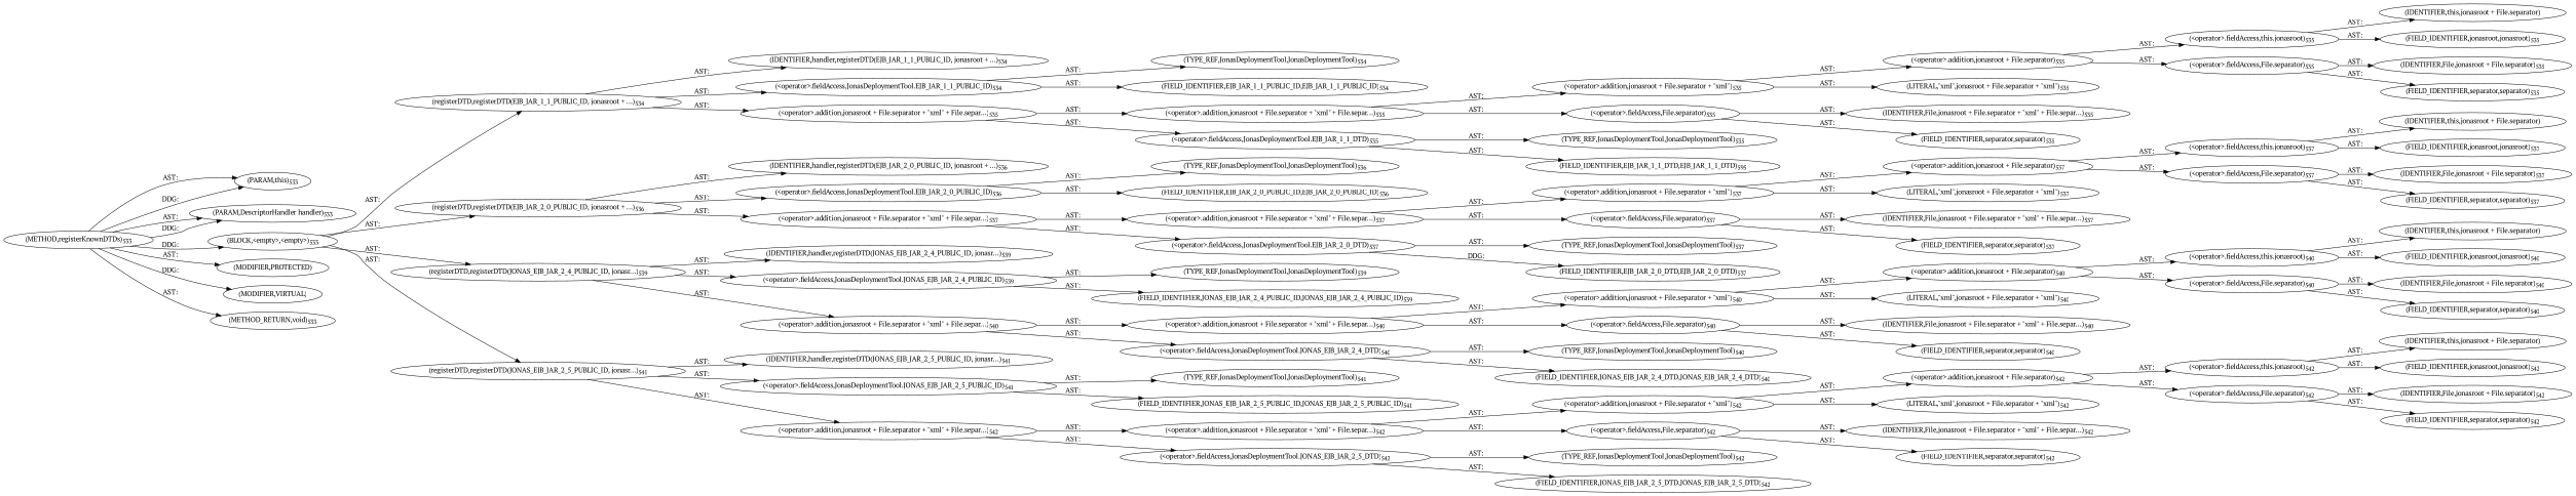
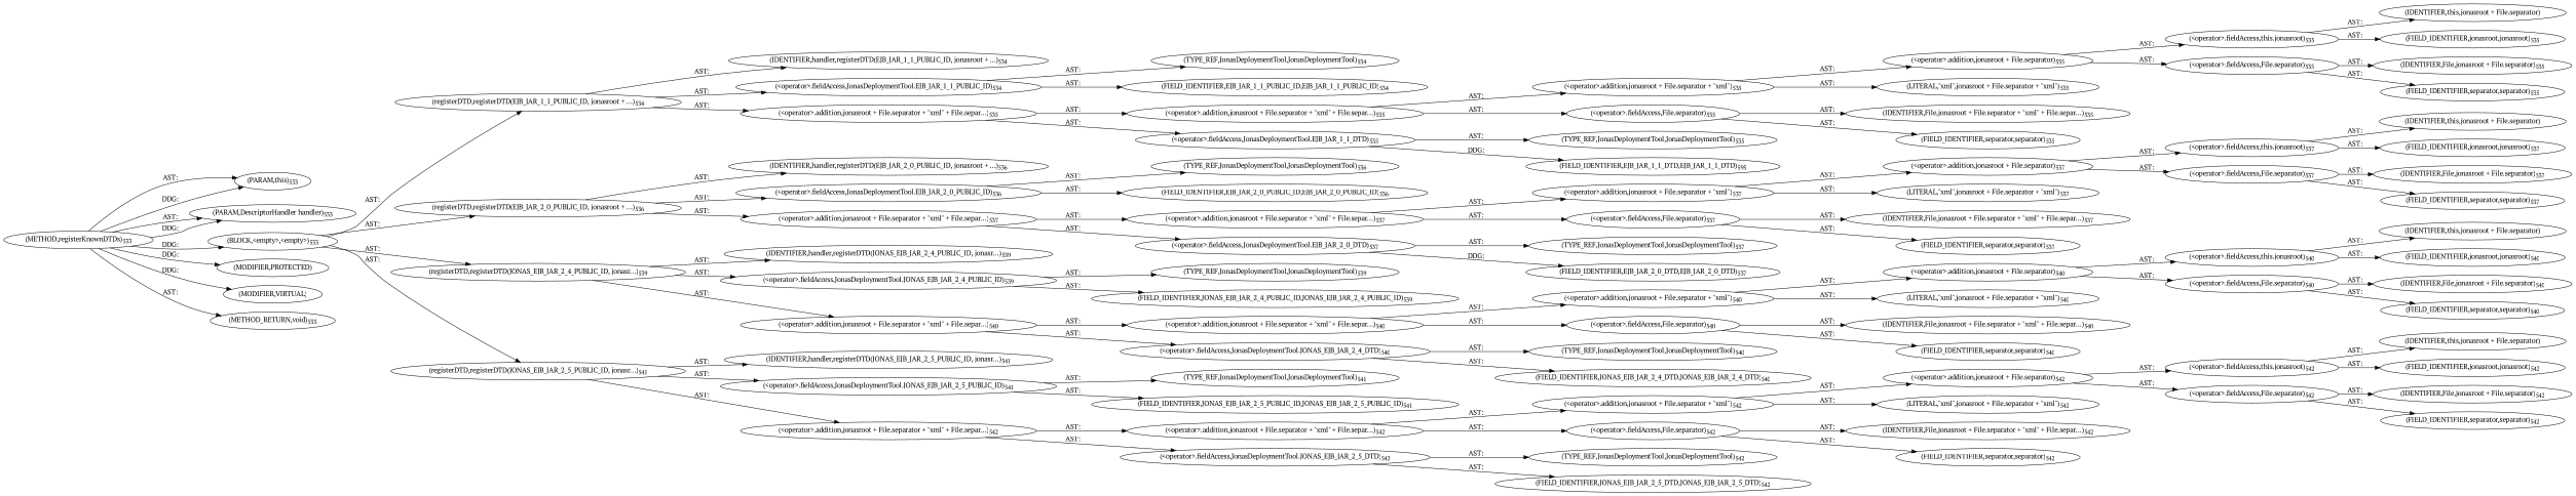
  digraph {
    fontname="PT Serif"
    rankdir=LR
    node [fontname="PT Serif"]
    edge [fontname="PT Serif"]
    n1 [label=<(METHOD,registerKnownDTDs)<SUB>533</SUB>>]
    n2 [label=<(PARAM,this)<SUB>533</SUB>>]
    n3 [label=<(PARAM,DescriptorHandler handler)<SUB>533</SUB>>]
    n4 [label=<(BLOCK,&lt;empty&gt;,&lt;empty&gt;)<SUB>533</SUB>>]
    n5 [label=<(MODIFIER,PROTECTED)>]
    n6 [label=<(MODIFIER,VIRTUAL)>]
    n7 [label=<(METHOD_RETURN,void)<SUB>533</SUB>>]
    n8 [label=<(registerDTD,registerDTD(EJB_JAR_1_1_PUBLIC_ID, jonasroot + ...)<SUB>534</SUB>>]
    n9 [label=<(registerDTD,registerDTD(EJB_JAR_2_0_PUBLIC_ID, jonasroot + ...)<SUB>536</SUB>>]
    n10 [label=<(registerDTD,registerDTD(JONAS_EJB_JAR_2_4_PUBLIC_ID, jonasr...)<SUB>539</SUB>>]
    n11 [label=<(registerDTD,registerDTD(JONAS_EJB_JAR_2_5_PUBLIC_ID, jonasr...)<SUB>541</SUB>>]
    n12 [label=<(IDENTIFIER,handler,registerDTD(EJB_JAR_1_1_PUBLIC_ID, jonasroot + ...)<SUB>534</SUB>>]
    n13 [label=<(&lt;operator&gt;.fieldAccess,JonasDeploymentTool.EJB_JAR_1_1_PUBLIC_ID)<SUB>534</SUB>>]
    n14 [label=<(&lt;operator&gt;.addition,jonasroot + File.separator + &quot;xml&quot; + File.separ...)<SUB>535</SUB>>]
    n15 [label=<(IDENTIFIER,handler,registerDTD(EJB_JAR_2_0_PUBLIC_ID, jonasroot + ...)<SUB>536</SUB>>]
    n16 [label=<(&lt;operator&gt;.fieldAccess,JonasDeploymentTool.EJB_JAR_2_0_PUBLIC_ID)<SUB>536</SUB>>]
    n17 [label=<(&lt;operator&gt;.addition,jonasroot + File.separator + &quot;xml&quot; + File.separ...)<SUB>537</SUB>>]
    n18 [label=<(IDENTIFIER,handler,registerDTD(JONAS_EJB_JAR_2_4_PUBLIC_ID, jonasr...)<SUB>539</SUB>>]
    n19 [label=<(&lt;operator&gt;.fieldAccess,JonasDeploymentTool.JONAS_EJB_JAR_2_4_PUBLIC_ID)<SUB>539</SUB>>]
    n20 [label=<(&lt;operator&gt;.addition,jonasroot + File.separator + &quot;xml&quot; + File.separ...)<SUB>540</SUB>>]
    n21 [label=<(IDENTIFIER,handler,registerDTD(JONAS_EJB_JAR_2_5_PUBLIC_ID, jonasr...)<SUB>541</SUB>>]
    n22 [label=<(&lt;operator&gt;.fieldAccess,JonasDeploymentTool.JONAS_EJB_JAR_2_5_PUBLIC_ID)<SUB>541</SUB>>]
    n23 [label=<(&lt;operator&gt;.addition,jonasroot + File.separator + &quot;xml&quot; + File.separ...)<SUB>542</SUB>>]
    n24 [label=<(TYPE_REF,JonasDeploymentTool,JonasDeploymentTool)<SUB>534</SUB>>]
    n25 [label=<(FIELD_IDENTIFIER,EJB_JAR_1_1_PUBLIC_ID,EJB_JAR_1_1_PUBLIC_ID)<SUB>534</SUB>>]
    n26 [label=<(&lt;operator&gt;.addition,jonasroot + File.separator + &quot;xml&quot; + File.separ...)<SUB>535</SUB>>]
    n27 [label=<(&lt;operator&gt;.fieldAccess,JonasDeploymentTool.EJB_JAR_1_1_DTD)<SUB>535</SUB>>]
    n28 [label=<(&lt;operator&gt;.addition,jonasroot + File.separator + &quot;xml&quot;)<SUB>535</SUB>>]
    n29 [label=<(&lt;operator&gt;.fieldAccess,File.separator)<SUB>535</SUB>>]
    n30 [label=<(TYPE_REF,JonasDeploymentTool,JonasDeploymentTool)<SUB>535</SUB>>]
    n31 [label=<(FIELD_IDENTIFIER,EJB_JAR_1_1_DTD,EJB_JAR_1_1_DTD)<SUB>595</SUB>>]
    n32 [label=<(&lt;operator&gt;.addition,jonasroot + File.separator)<SUB>535</SUB>>]
    n33 [label=<(LITERAL,&quot;xml&quot;,jonasroot + File.separator + &quot;xml&quot;)<SUB>535</SUB>>]
    n34 [label=<(IDENTIFIER,File,jonasroot + File.separator + &quot;xml&quot; + File.separ...)<SUB>535</SUB>>]
    n35 [label=<(FIELD_IDENTIFIER,separator,separator)<SUB>535</SUB>>]
    n36 [label=<(&lt;operator&gt;.fieldAccess,this.jonasroot)<SUB>535</SUB>>]
    n37 [label=<(&lt;operator&gt;.fieldAccess,File.separator)<SUB>535</SUB>>]
    n38 [label=<(IDENTIFIER,this,jonasroot + File.separator)>]
    n39 [label=<(FIELD_IDENTIFIER,jonasroot,jonasroot)<SUB>535</SUB>>]
    n40 [label=<(IDENTIFIER,File,jonasroot + File.separator)<SUB>535</SUB>>]
    n41 [label=<(FIELD_IDENTIFIER,separator,separator)<SUB>535</SUB>>]
    n42 [label=<(TYPE_REF,JonasDeploymentTool,JonasDeploymentTool)<SUB>536</SUB>>]
    n43 [label=<(FIELD_IDENTIFIER,EJB_JAR_2_0_PUBLIC_ID,EJB_JAR_2_0_PUBLIC_ID)<SUB>536</SUB>>]
    n44 [label=<(&lt;operator&gt;.addition,jonasroot + File.separator + &quot;xml&quot; + File.separ...)<SUB>537</SUB>>]
    n45 [label=<(&lt;operator&gt;.fieldAccess,JonasDeploymentTool.EJB_JAR_2_0_DTD)<SUB>537</SUB>>]
    n46 [label=<(&lt;operator&gt;.addition,jonasroot + File.separator + &quot;xml&quot;)<SUB>537</SUB>>]
    n47 [label=<(&lt;operator&gt;.fieldAccess,File.separator)<SUB>537</SUB>>]
    n48 [label=<(TYPE_REF,JonasDeploymentTool,JonasDeploymentTool)<SUB>537</SUB>>]
    n49 [label=<(FIELD_IDENTIFIER,EJB_JAR_2_0_DTD,EJB_JAR_2_0_DTD)<SUB>537</SUB>>]
    n50 [label=<(&lt;operator&gt;.addition,jonasroot + File.separator)<SUB>537</SUB>>]
    n51 [label=<(LITERAL,&quot;xml&quot;,jonasroot + File.separator + &quot;xml&quot;)<SUB>537</SUB>>]
    n52 [label=<(IDENTIFIER,File,jonasroot + File.separator + &quot;xml&quot; + File.separ...)<SUB>537</SUB>>]
    n53 [label=<(FIELD_IDENTIFIER,separator,separator)<SUB>537</SUB>>]
    n54 [label=<(&lt;operator&gt;.fieldAccess,this.jonasroot)<SUB>537</SUB>>]
    n55 [label=<(&lt;operator&gt;.fieldAccess,File.separator)<SUB>537</SUB>>]
    n56 [label=<(IDENTIFIER,this,jonasroot + File.separator)>]
    n57 [label=<(FIELD_IDENTIFIER,jonasroot,jonasroot)<SUB>537</SUB>>]
    n58 [label=<(IDENTIFIER,File,jonasroot + File.separator)<SUB>537</SUB>>]
    n59 [label=<(FIELD_IDENTIFIER,separator,separator)<SUB>537</SUB>>]
    n60 [label=<(TYPE_REF,JonasDeploymentTool,JonasDeploymentTool)<SUB>539</SUB>>]
    n61 [label=<(FIELD_IDENTIFIER,JONAS_EJB_JAR_2_4_PUBLIC_ID,JONAS_EJB_JAR_2_4_PUBLIC_ID)<SUB>539</SUB>>]
    n62 [label=<(&lt;operator&gt;.addition,jonasroot + File.separator + &quot;xml&quot; + File.separ...)<SUB>540</SUB>>]
    n63 [label=<(&lt;operator&gt;.fieldAccess,JonasDeploymentTool.JONAS_EJB_JAR_2_4_DTD)<SUB>540</SUB>>]
    n64 [label=<(&lt;operator&gt;.addition,jonasroot + File.separator + &quot;xml&quot;)<SUB>540</SUB>>]
    n65 [label=<(&lt;operator&gt;.fieldAccess,File.separator)<SUB>540</SUB>>]
    n66 [label=<(TYPE_REF,JonasDeploymentTool,JonasDeploymentTool)<SUB>540</SUB>>]
    n67 [label=<(FIELD_IDENTIFIER,JONAS_EJB_JAR_2_4_DTD,JONAS_EJB_JAR_2_4_DTD)<SUB>540</SUB>>]
    n68 [label=<(&lt;operator&gt;.addition,jonasroot + File.separator)<SUB>540</SUB>>]
    n69 [label=<(LITERAL,&quot;xml&quot;,jonasroot + File.separator + &quot;xml&quot;)<SUB>540</SUB>>]
    n70 [label=<(IDENTIFIER,File,jonasroot + File.separator + &quot;xml&quot; + File.separ...)<SUB>540</SUB>>]
    n71 [label=<(FIELD_IDENTIFIER,separator,separator)<SUB>540</SUB>>]
    n72 [label=<(&lt;operator&gt;.fieldAccess,this.jonasroot)<SUB>540</SUB>>]
    n73 [label=<(&lt;operator&gt;.fieldAccess,File.separator)<SUB>540</SUB>>]
    n74 [label=<(IDENTIFIER,this,jonasroot + File.separator)>]
    n75 [label=<(FIELD_IDENTIFIER,jonasroot,jonasroot)<SUB>540</SUB>>]
    n76 [label=<(IDENTIFIER,File,jonasroot + File.separator)<SUB>540</SUB>>]
    n77 [label=<(FIELD_IDENTIFIER,separator,separator)<SUB>540</SUB>>]
    n78 [label=<(TYPE_REF,JonasDeploymentTool,JonasDeploymentTool)<SUB>541</SUB>>]
    n79 [label=<(FIELD_IDENTIFIER,JONAS_EJB_JAR_2_5_PUBLIC_ID,JONAS_EJB_JAR_2_5_PUBLIC_ID)<SUB>541</SUB>>]
    n80 [label=<(&lt;operator&gt;.addition,jonasroot + File.separator + &quot;xml&quot; + File.separ...)<SUB>542</SUB>>]
    n81 [label=<(&lt;operator&gt;.fieldAccess,JonasDeploymentTool.JONAS_EJB_JAR_2_5_DTD)<SUB>542</SUB>>]
    n82 [label=<(&lt;operator&gt;.addition,jonasroot + File.separator + &quot;xml&quot;)<SUB>542</SUB>>]
    n83 [label=<(&lt;operator&gt;.fieldAccess,File.separator)<SUB>542</SUB>>]
    n84 [label=<(TYPE_REF,JonasDeploymentTool,JonasDeploymentTool)<SUB>542</SUB>>]
    n85 [label=<(FIELD_IDENTIFIER,JONAS_EJB_JAR_2_5_DTD,JONAS_EJB_JAR_2_5_DTD)<SUB>542</SUB>>]
    n86 [label=<(&lt;operator&gt;.addition,jonasroot + File.separator)<SUB>542</SUB>>]
    n87 [label=<(LITERAL,&quot;xml&quot;,jonasroot + File.separator + &quot;xml&quot;)<SUB>542</SUB>>]
    n88 [label=<(IDENTIFIER,File,jonasroot + File.separator + &quot;xml&quot; + File.separ...)<SUB>542</SUB>>]
    n89 [label=<(FIELD_IDENTIFIER,separator,separator)<SUB>542</SUB>>]
    n90 [label=<(&lt;operator&gt;.fieldAccess,this.jonasroot)<SUB>542</SUB>>]
    n91 [label=<(&lt;operator&gt;.fieldAccess,File.separator)<SUB>542</SUB>>]
    n92 [label=<(IDENTIFIER,this,jonasroot + File.separator)>]
    n93 [label=<(FIELD_IDENTIFIER,jonasroot,jonasroot)<SUB>542</SUB>>]
    n94 [label=<(IDENTIFIER,File,jonasroot + File.separator)<SUB>542</SUB>>]
    n95 [label=<(FIELD_IDENTIFIER,separator,separator)<SUB>542</SUB>>]
    n1 -> n2 [label="AST: "]
    n1 -> n2 [label="DDG: "]
    n1 -> n3 [label="AST: "]
    n1 -> n3 [label="DDG: "]
    n1 -> n4 [label="DDG: "]
-   n1 -> n5 [label="AST: "]
+   n1 -> n5 [label="DDG: "]
    n1 -> n6 [label="DDG: "]
    n1 -> n7 [label="AST: "]
    n4 -> n8 [label="AST: "]
    n4 -> n9 [label="AST: "]
    n4 -> n10 [label="AST: "]
    n4 -> n11 [label="AST: "]
    n8 -> n12 [label="AST: "]
    n8 -> n13 [label="AST: "]
    n8 -> n14 [label="AST: "]
    n9 -> n15 [label="AST: "]
    n9 -> n16 [label="AST: "]
    n9 -> n17 [label="AST: "]
    n10 -> n18 [label="AST: "]
    n10 -> n19 [label="AST: "]
    n10 -> n20 [label="AST: "]
    n11 -> n21 [label="AST: "]
    n11 -> n22 [label="AST: "]
    n11 -> n23 [label="AST: "]
    n13 -> n24 [label="AST: "]
    n13 -> n25 [label="AST: "]
    n14 -> n26 [label="AST: "]
    n14 -> n27 [label="AST: "]
    n16 -> n42 [label="AST: "]
    n16 -> n43 [label="AST: "]
    n17 -> n44 [label="AST: "]
    n17 -> n45 [label="AST: "]
    n19 -> n60 [label="AST: "]
    n19 -> n61 [label="AST: "]
    n20 -> n62 [label="AST: "]
    n20 -> n63 [label="AST: "]
    n22 -> n78 [label="AST: "]
    n22 -> n79 [label="AST: "]
    n23 -> n80 [label="AST: "]
    n23 -> n81 [label="AST: "]
    n26 -> n28 [label="AST: "]
    n26 -> n29 [label="AST: "]
    n27 -> n30 [label="AST: "]
-   n27 -> n31 [label="AST: "]
+   n27 -> n31 [label="DDG: "]
    n28 -> n32 [label="AST: "]
    n28 -> n33 [label="AST: "]
    n29 -> n34 [label="AST: "]
    n29 -> n35 [label="AST: "]
    n32 -> n36 [label="AST: "]
    n32 -> n37 [label="AST: "]
    n36 -> n38 [label="AST: "]
    n36 -> n39 [label="AST: "]
    n37 -> n40 [label="AST: "]
    n37 -> n41 [label="AST: "]
    n44 -> n46 [label="AST: "]
    n44 -> n47 [label="AST: "]
    n45 -> n48 [label="AST: "]
    n45 -> n49 [label="DDG: "]
    n46 -> n50 [label="AST: "]
    n46 -> n51 [label="AST: "]
    n47 -> n52 [label="AST: "]
    n47 -> n53 [label="AST: "]
    n50 -> n54 [label="AST: "]
    n50 -> n55 [label="AST: "]
    n54 -> n56 [label="AST: "]
    n54 -> n57 [label="AST: "]
    n55 -> n58 [label="AST: "]
    n55 -> n59 [label="AST: "]
    n62 -> n64 [label="AST: "]
    n62 -> n65 [label="AST: "]
    n63 -> n66 [label="AST: "]
    n63 -> n67 [label="AST: "]
    n64 -> n68 [label="AST: "]
    n64 -> n69 [label="AST: "]
    n65 -> n70 [label="AST: "]
    n65 -> n71 [label="AST: "]
    n68 -> n72 [label="AST: "]
    n68 -> n73 [label="AST: "]
    n72 -> n74 [label="AST: "]
    n72 -> n75 [label="AST: "]
    n73 -> n76 [label="AST: "]
    n73 -> n77 [label="AST: "]
    n80 -> n82 [label="AST: "]
    n80 -> n83 [label="AST: "]
    n81 -> n84 [label="AST: "]
    n81 -> n85 [label="AST: "]
    n82 -> n86 [label="AST: "]
    n82 -> n87 [label="AST: "]
    n83 -> n88 [label="AST: "]
    n83 -> n89 [label="AST: "]
    n86 -> n90 [label="AST: "]
    n86 -> n91 [label="AST: "]
    n90 -> n92 [label="AST: "]
    n90 -> n93 [label="AST: "]
    n91 -> n94 [label="AST: "]
    n91 -> n95 [label="AST: "]
  }
